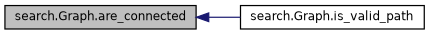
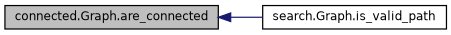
  digraph {
    rankdir=LR
    node [color=black fontname=Helvetica fontsize=10 shape=record style=filled]
-   n1 [fillcolor=grey75 fontcolor=black height=0.2 label="search.Graph.are_connected" width=0.4]
+   n1 [fillcolor=grey75 fontcolor=black height=0.2 label="connected.Graph.are_connected" width=0.4]
    n2 [fillcolor=white height=0.2 label="search.Graph.is_valid_path" width=0.4]
    n1 -> n2 [color=midnightblue dir=back fontname=Helvetica fontsize=10 labelfontname=Helvetica labelfontsize=10 style=solid]
  }
